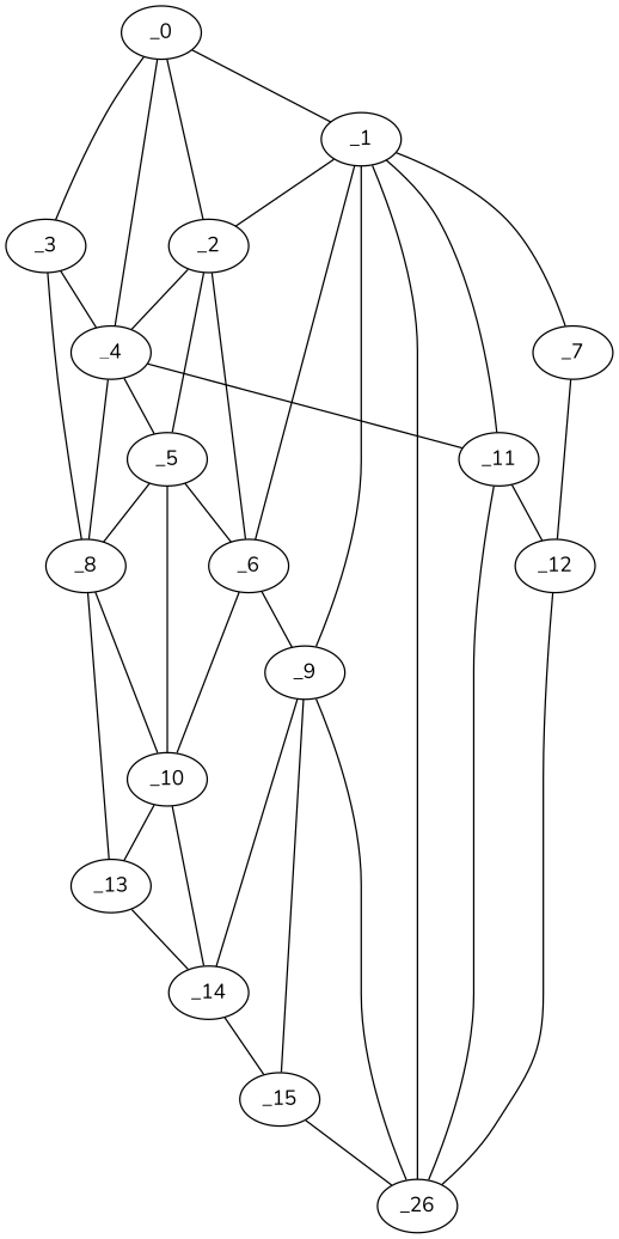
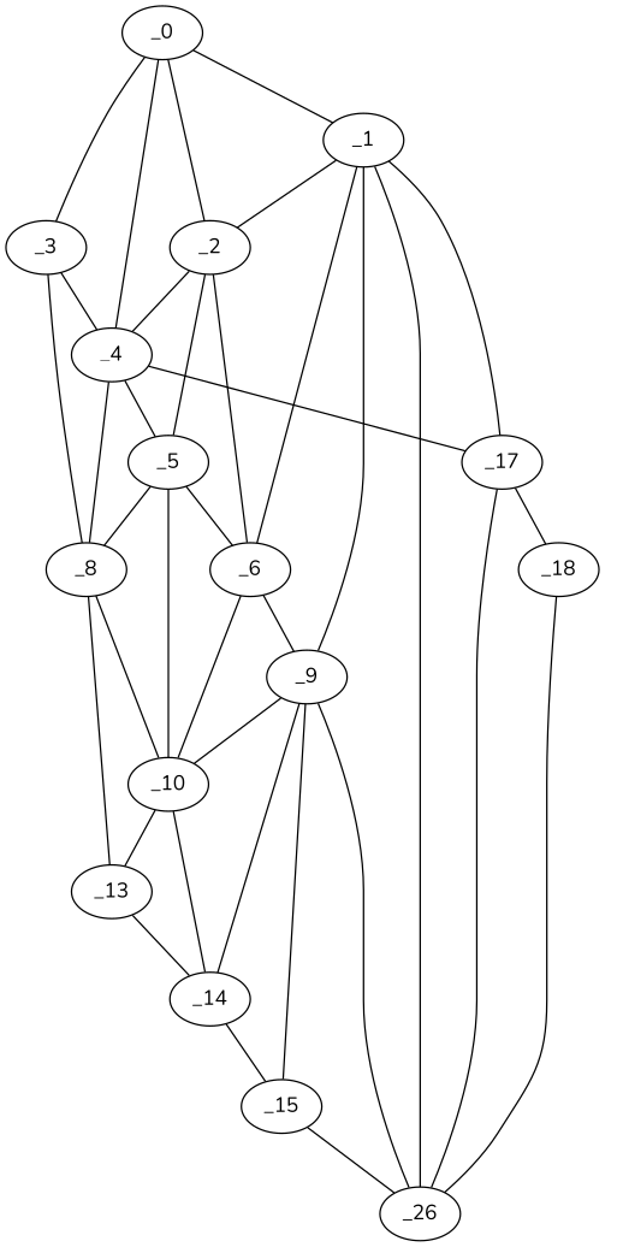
  graph {
    fontname=Nunito
    node [fontname=Nunito x=96 y=30]
    edge [fontname=Nunito valence=1]
    _0 [x=39 y=8]
    _1 [x=46 y=70]
    _2 [x=49]
    _3 [x=52 y=3]
    _4 [x=55 y=9]
    _6 [x=68 y=28]
-   _7 [x=68 y=126]
    _9 [x=77]
-   _11 [x=89 y=94]
+   _11 [x=89 y=94 label=_17]
    n10 [label=_26 y=71]
    _5 [x=66 y=25]
    _8 [x=69 y=5]
    _10 [x=80 y=19]
-   _12 [x=90 y=121]
+   _12 [x=90 y=121 label=_18]
    _14 [y=28]
    _15 [y=40]
    _13 [x=94 y=14]
    _0 -- _1
    _0 -- _2
    _0 -- _3
    _0 -- _4 [valence=2]
    _1 -- _2
    _1 -- _6 [valence=2]
-   _1 -- _7
    _1 -- _9 [valence=2]
    _1 -- _11
    _1 -- n10 [valence=2]
    _2 -- _4
    _2 -- _6 [valence=2]
    _2 -- _5 [valence=2]
    _3 -- _4 [valence=2]
    _3 -- _8
    _4 -- _11 [valence=2]
    _4 -- _5 [valence=2]
    _4 -- _8 [valence=2]
    _6 -- _9
    _6 -- _10 [valence=2]
-   _7 -- _12
    _9 -- n10
+   _9 -- _10 [valence=2]
    _9 -- _14 [valence=2]
    _9 -- _15 [valence=2]
    _11 -- n10 [valence=2]
    _11 -- _12
    _5 -- _6 [valence=2]
    _5 -- _8
    _5 -- _10 [valence=2]
    _8 -- _10 [valence=2]
    _8 -- _13
    _10 -- _14
    _10 -- _13
    _12 -- n10
    _14 -- _15
    _15 -- n10
    _13 -- _14
  }
